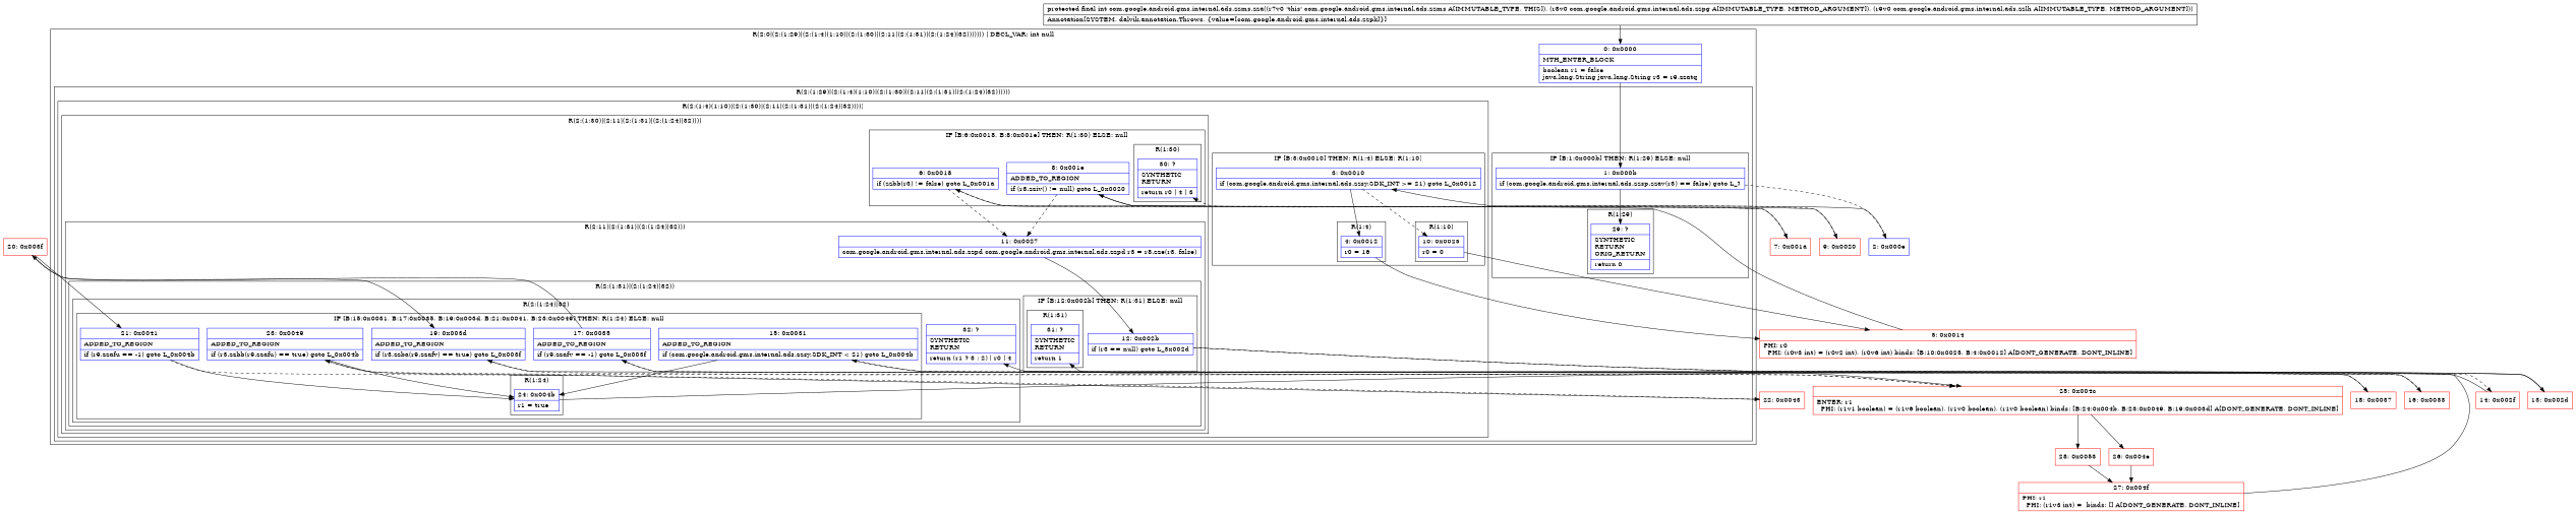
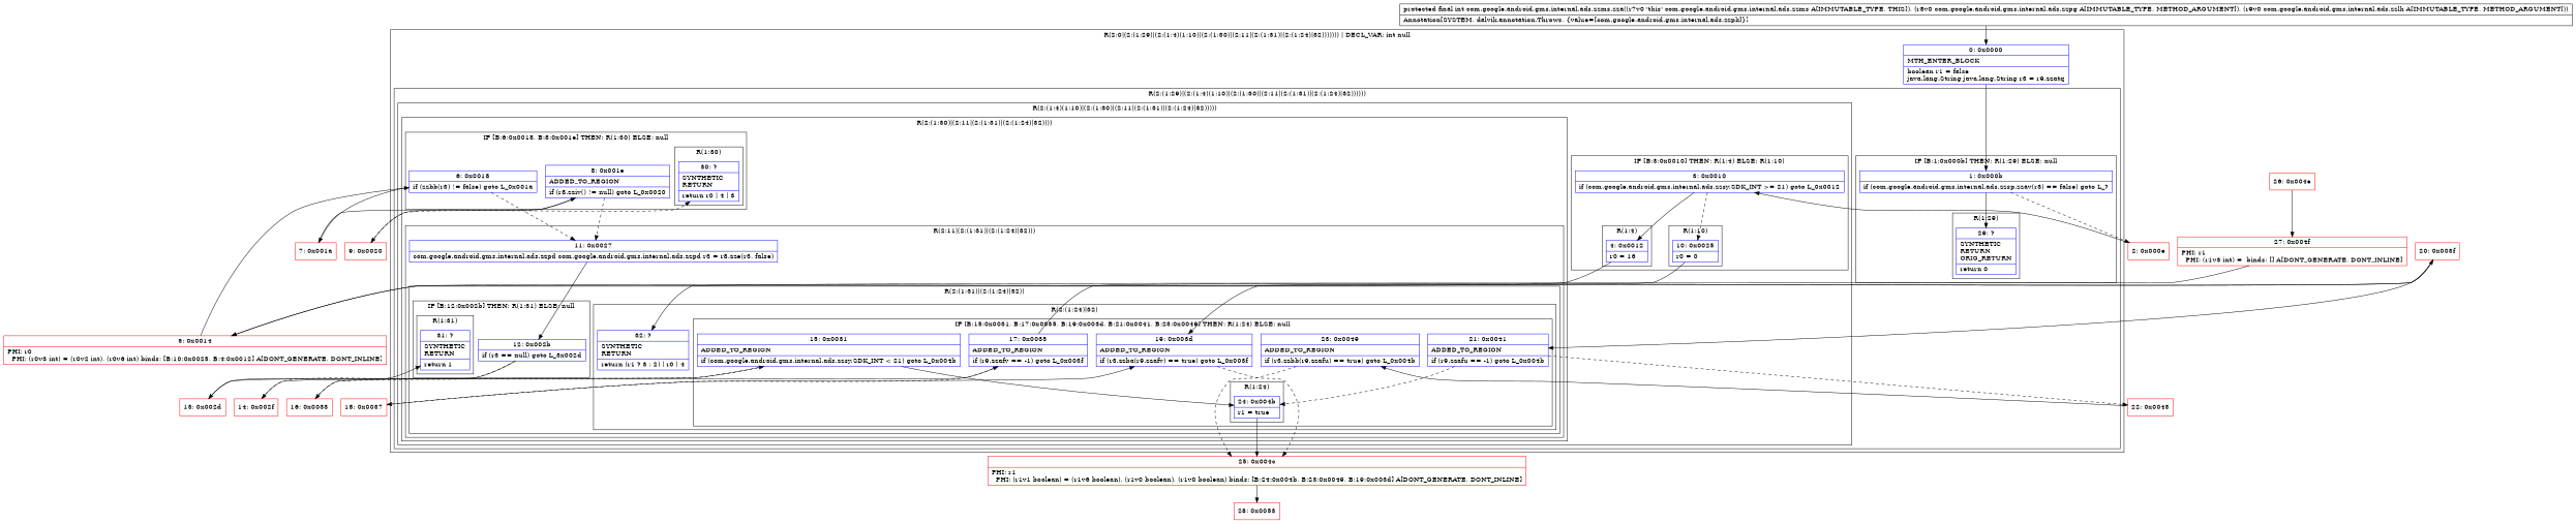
  digraph {
    node [color=blue shape=record]
    n1 [label="{29\:\ ?|SYNTHETIC\lRETURN\lORIG_RETURN\l|return 0\l}"]
    n2 [label="{1\:\ 0x000b|if (com.google.android.gms.internal.ads.zzsp.zzav(r3) == false) goto L_?\l}"]
    n3 [label="{4\:\ 0x0012|r0 = 16\l}"]
    n4 [label="{10\:\ 0x0025|r0 = 0\l}"]
    n5 [label="{3\:\ 0x0010|if (com.google.android.gms.internal.ads.zzsy.SDK_INT \>= 21) goto L_0x0012\l}"]
    n6 [label="{30\:\ ?|SYNTHETIC\lRETURN\l|return r0 \| 4 \| 3\l}"]
    n7 [label="{6\:\ 0x0018|if (zzbb(r3) != false) goto L_0x001a\l}"]
    n8 [label="{8\:\ 0x001e|ADDED_TO_REGION\l|if (r8.zziv() != null) goto L_0x0020\l}"]
    n9 [label="{31\:\ ?|SYNTHETIC\lRETURN\l|return 1\l}"]
    n10 [label="{12\:\ 0x002b|if (r3 == null) goto L_3x002d\l}"]
    n11 [label="{24\:\ 0x004b|r1 = true\l}"]
    n12 [label="{15\:\ 0x0031|ADDED_TO_REGION\l|if (com.google.android.gms.internal.ads.zzsy.SDK_INT \< 21) goto L_0x004b\l}"]
    n13 [label="{17\:\ 0x0035|ADDED_TO_REGION\l|if (r9.zzafv == \-1) goto L_0x003f\l}"]
    n14 [label="{19\:\ 0x003d|ADDED_TO_REGION\l|if (r3.zzba(r9.zzafv) == true) goto L_0x003f\l}"]
    n15 [label="{21\:\ 0x0041|ADDED_TO_REGION\l|if (r9.zzafu == \-1) goto L_0x004b\l}"]
    n16 [label="{23\:\ 0x0049|ADDED_TO_REGION\l|if (r3.zzbb(r9.zzafu) == true) goto L_0x004b\l}"]
    n17 [label="{32\:\ ?|SYNTHETIC\lRETURN\l|return (r1 ? 3 : 2) \| r0 \| 4\l}"]
    n18 [label="{11\:\ 0x0027|com.google.android.gms.internal.ads.zzpd com.google.android.gms.internal.ads.zzpd r3 = r8.zze(r3, false)\l}"]
    n19 [label="{0\:\ 0x0000|MTH_ENTER_BLOCK\l|boolean r1 = false\ljava.lang.String java.lang.String r3 = r9.zzatq\l}"]
-   n20 [label="{2\:\ 0x000e}"]
+   n20 [color=red label="{2\:\ 0x000e}"]
    n21 [color=red label="{5\:\ 0x0014|PHI: r0 \l  PHI: (r0v3 int) = (r0v2 int), (r0v6 int) binds: [B:10:0x0025, B:4:0x0012] A[DONT_GENERATE, DONT_INLINE]\l}"]
    n22 [color=red label="{7\:\ 0x001a}"]
    n23 [color=red label="{9\:\ 0x0020}"]
    n24 [color=red label="{13\:\ 0x002d}"]
    n25 [color=red label="{14\:\ 0x002f}"]
-   n26 [color=red label="{25\:\ 0x004c|ENTER: r1 \l  PHI: (r1v1 boolean) = (r1v6 boolean), (r1v0 boolean), (r1v0 boolean) binds: [B:24:0x004b, B:23:0x0049, B:19:0x003d] A[DONT_GENERATE, DONT_INLINE]\l}"]
+   n26 [color=red label="{25\:\ 0x004c|PHI: r1 \l  PHI: (r1v1 boolean) = (r1v6 boolean), (r1v0 boolean), (r1v0 boolean) binds: [B:24:0x004b, B:23:0x0049, B:19:0x003d] A[DONT_GENERATE, DONT_INLINE]\l}"]
    n27 [color=red label="{16\:\ 0x0033}"]
    n28 [color=red label="{18\:\ 0x0037}"]
    n29 [color=red label="{20\:\ 0x003f}"]
    n30 [color=red label="{22\:\ 0x0043}"]
    n31 [color=red label="{26\:\ 0x004e}"]
    n32 [color=red label="{28\:\ 0x0053}"]
    n33 [color=red label="{27\:\ 0x004f|PHI: r1 \l  PHI: (r1v3 int) =  binds: [] A[DONT_GENERATE, DONT_INLINE]\l}"]
    n34 [label="{protected final int com.google.android.gms.internal.ads.zzms.zza((r7v0 'this' com.google.android.gms.internal.ads.zzms A[IMMUTABLE_TYPE, THIS]), (r8v0 com.google.android.gms.internal.ads.zzpg A[IMMUTABLE_TYPE, METHOD_ARGUMENT]), (r9v0 com.google.android.gms.internal.ads.zzlh A[IMMUTABLE_TYPE, METHOD_ARGUMENT]))  | Annotation[SYSTEM, dalvik.annotation.Throws, \{value=[com.google.android.gms.internal.ads.zzpk]\}]\l}" color=""]
    subgraph cluster_1 {
      label="R(2:0|(2:(1:29)|(2:(1:4)(1:10)|(2:(1:30)|(2:11|(2:(1:31)|(2:(1:24)|32))))))) | DECL_VAR: int null\l"
      n19
      subgraph cluster_2 {
        label="R(2:(1:29)|(2:(1:4)(1:10)|(2:(1:30)|(2:11|(2:(1:31)|(2:(1:24)|32))))))"
        subgraph cluster_3 {
          label="IF [B:1:0x000b] THEN: R(1:29) ELSE: null"
          n2
          subgraph cluster_4 {
            label="R(1:29)"
            n1
          }
        }
        subgraph cluster_5 {
          label="R(2:(1:4)(1:10)|(2:(1:30)|(2:11|(2:(1:31)|(2:(1:24)|32)))))"
          subgraph cluster_6 {
            label="IF [B:3:0x0010] THEN: R(1:4) ELSE: R(1:10)"
            n5
            subgraph cluster_7 {
              label="R(1:4)"
              n3
            }
            subgraph cluster_8 {
              label="R(1:10)"
              n4
            }
          }
          subgraph cluster_9 {
            label="R(2:(1:30)|(2:11|(2:(1:31)|(2:(1:24)|32))))"
            subgraph cluster_10 {
              label="IF [B:6:0x0018, B:8:0x001e] THEN: R(1:30) ELSE: null"
              n7
              n8
              subgraph cluster_11 {
                label="R(1:30)"
                n6
              }
            }
            subgraph cluster_12 {
              label="R(2:11|(2:(1:31)|(2:(1:24)|32)))"
              n18
              subgraph cluster_13 {
                label="R(2:(1:31)|(2:(1:24)|32))"
                subgraph cluster_14 {
                  label="IF [B:12:0x002b] THEN: R(1:31) ELSE: null"
                  n10
                  subgraph cluster_15 {
                    label="R(1:31)"
                    n9
                  }
                }
                subgraph cluster_16 {
                  label="R(2:(1:24)|32)"
                  n17
                  subgraph cluster_17 {
                    label="IF [B:15:0x0031, B:17:0x0035, B:19:0x003d, B:21:0x0041, B:23:0x0049] THEN: R(1:24) ELSE: null"
                    n12
                    n13
                    n14
                    n15
                    n16
                    subgraph cluster_18 {
                      label="R(1:24)"
                      n11
                    }
                  }
                }
              }
            }
          }
        }
      }
    }
    n2 -> n1
    n2 -> n20 [style=dashed]
    n3 -> n21
    n4 -> n21
    n5 -> n3
    n5 -> n4 [style=dashed]
    n7 -> n18 [style=dashed]
-   n7 -> n22 [style=dashed]
+   n7 -> n22
    n8 -> n18 [style=dashed]
    n8 -> n23
    n10 -> n24
    n10 -> n25 [style=dashed]
    n11 -> n26
    n12 -> n11
    n12 -> n27 [style=dashed]
    n13 -> n28 [style=dashed]
    n13 -> n29
    n14 -> n26 [style=dashed]
-   n15 -> n11
+   n15 -> n11 [style=dashed]
    n15 -> n30 [style=dashed]
-   n16 -> n11
    n16 -> n26 [style=dashed]
    n18 -> n10
    n19 -> n2
    n20 -> n5
    n21 -> n7
    n22 -> n8
    n23 -> n6 [style=dashed]
    n24 -> n9
    n25 -> n12
-   n26 -> n31
    n26 -> n32
    n27 -> n13
    n28 -> n14
    n29 -> n14
    n29 -> n15
    n30 -> n16
    n31 -> n33
-   n32 -> n33
    n33 -> n17
    n34 -> n19
  }
